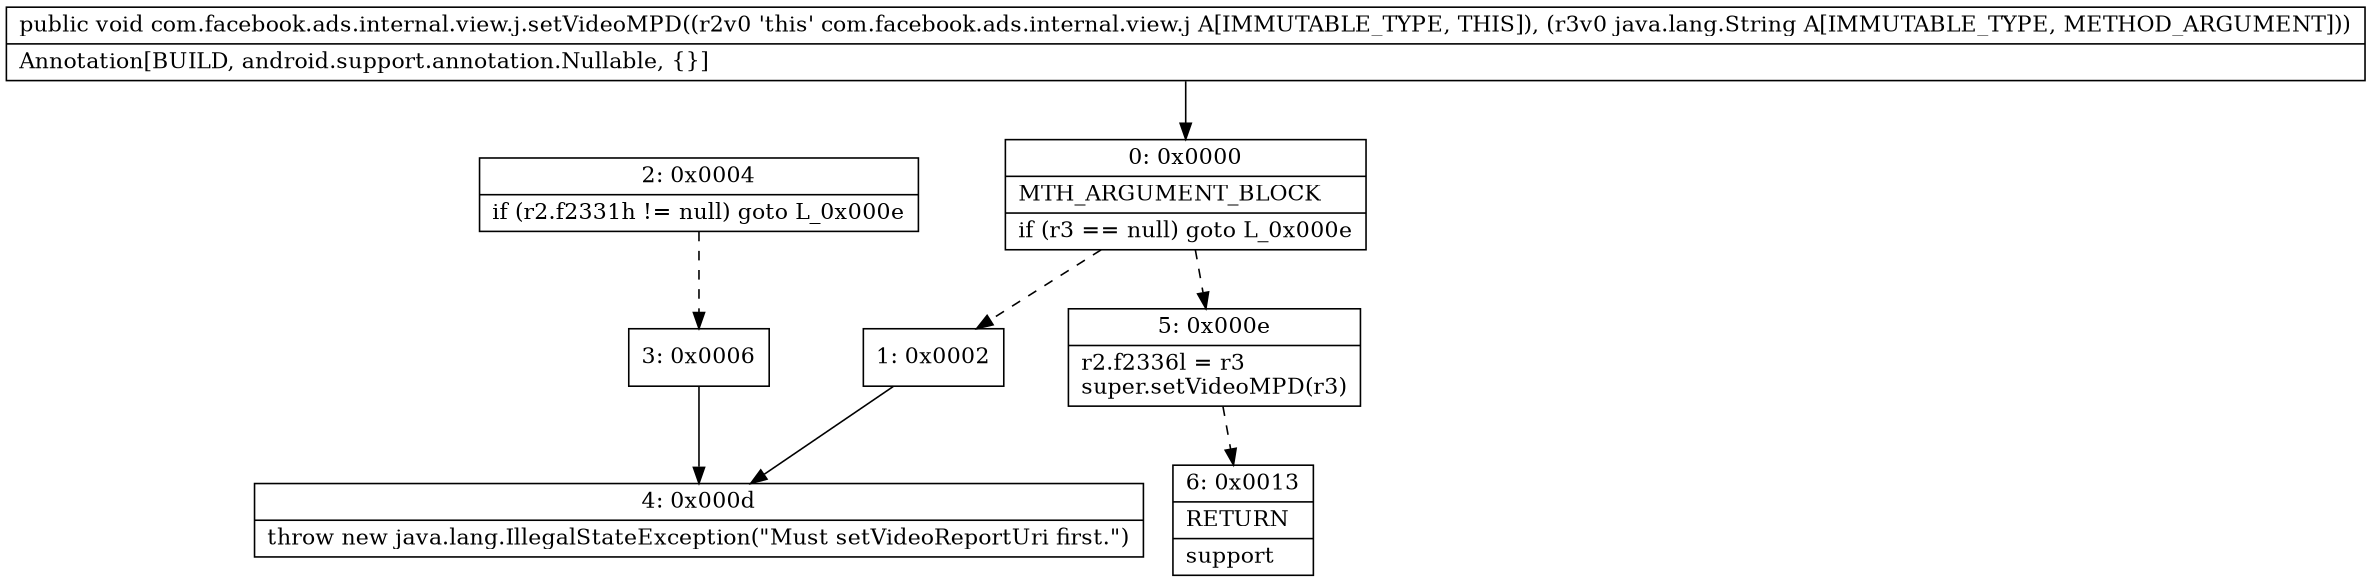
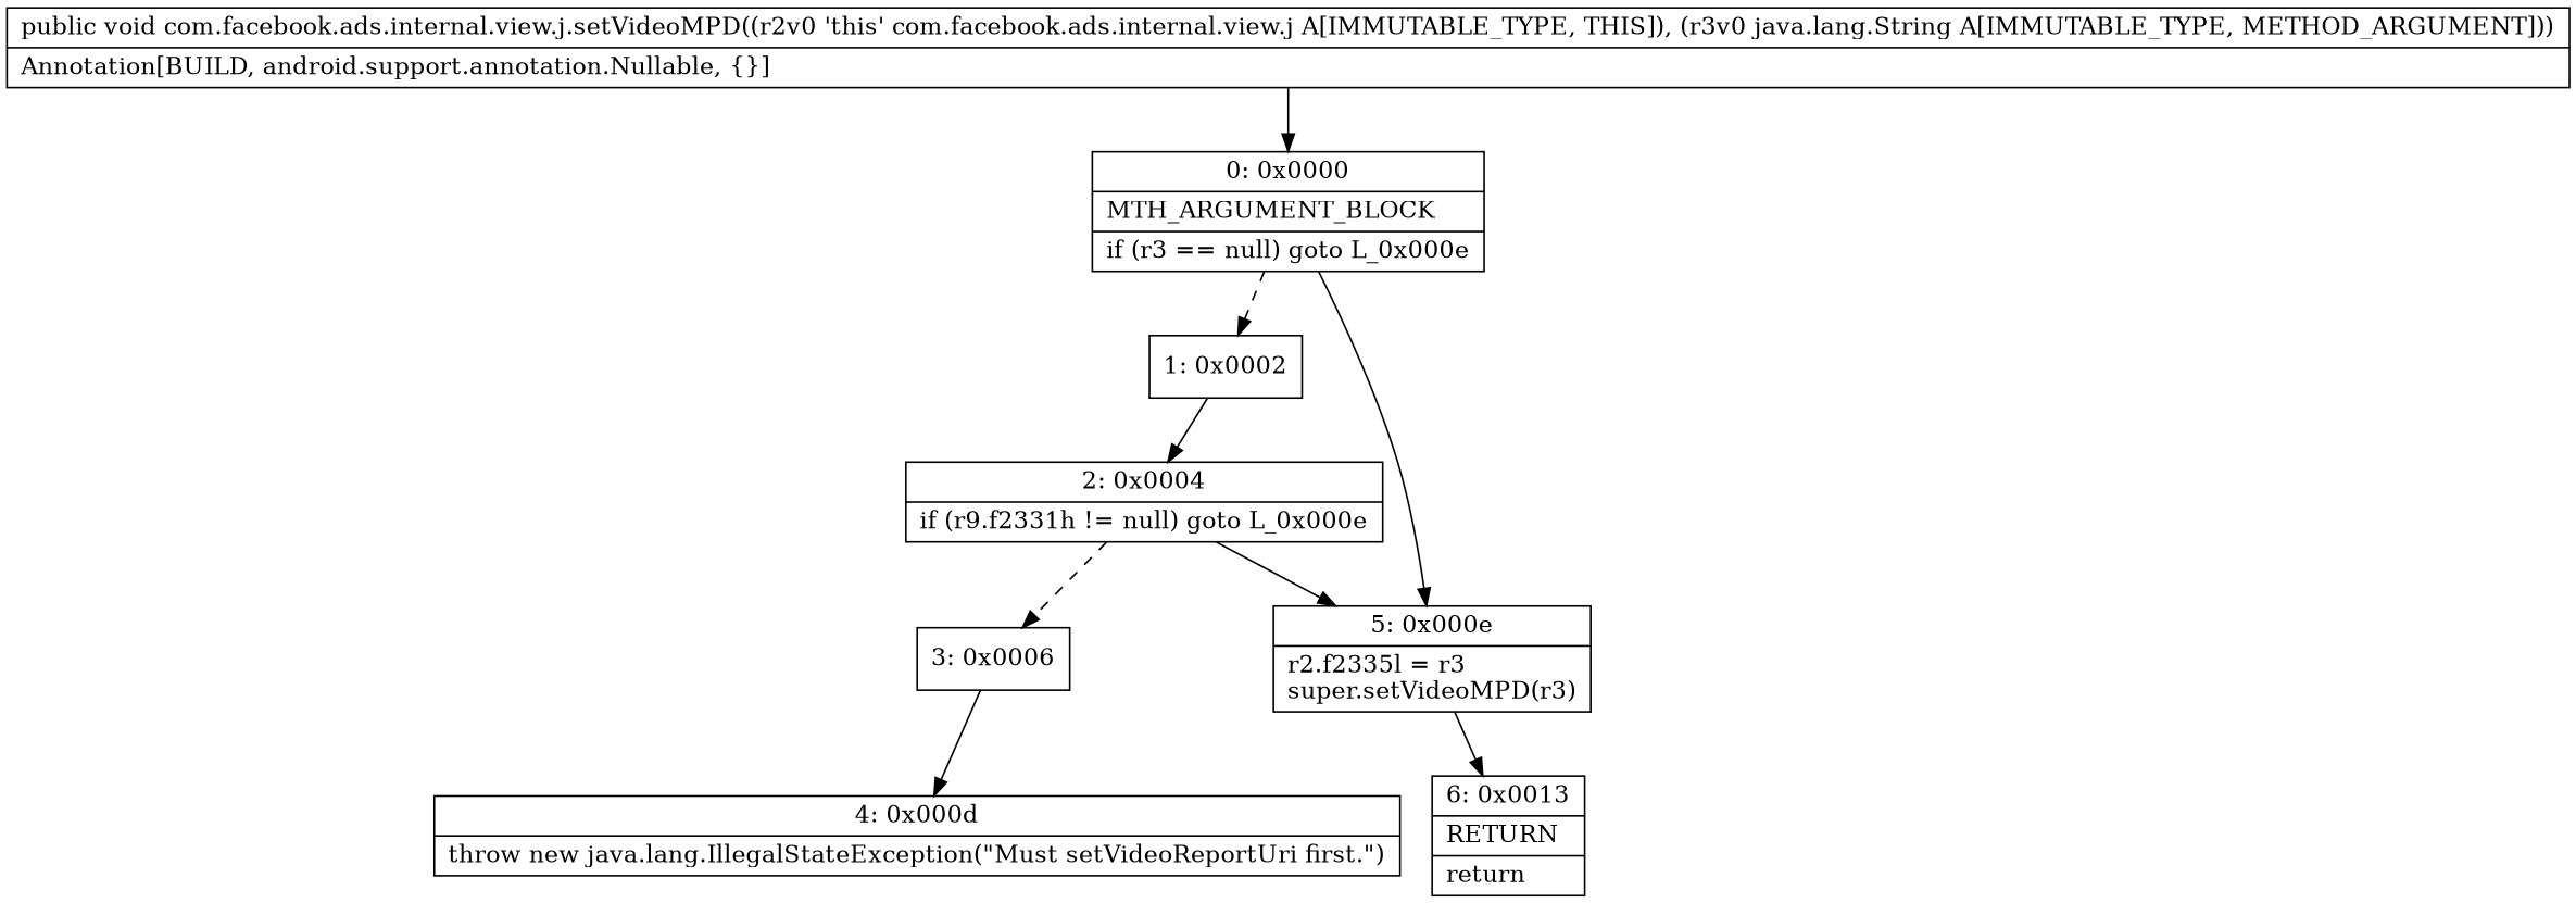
  digraph {
    node [shape=record]
    n1 [label="{0\:\ 0x0000|MTH_ARGUMENT_BLOCK\l|if (r3 == null) goto L_0x000e\l}"]
    n2 [label="{1\:\ 0x0002}"]
-   n3 [label="{5\:\ 0x000e|r2.f2336l = r3\lsuper.setVideoMPD(r3)\l}"]
-   n4 [label="{2\:\ 0x0004|if (r2.f2331h != null) goto L_0x000e\l}"]
-   n5 [label="{6\:\ 0x0013|RETURN\l|support\l}"]
+   n3 [label="{5\:\ 0x000e|r2.f2335l = r3\lsuper.setVideoMPD(r3)\l}"]
+   n4 [label="{2\:\ 0x0004|if (r9.f2331h != null) goto L_0x000e\l}"]
+   n5 [label="{6\:\ 0x0013|RETURN\l|return\l}"]
    n6 [label="{3\:\ 0x0006}"]
    n7 [label="{4\:\ 0x000d|throw new java.lang.IllegalStateException(\"Must setVideoReportUri first.\")\l}"]
    n8 [label="{public void com.facebook.ads.internal.view.j.setVideoMPD((r2v0 'this' com.facebook.ads.internal.view.j A[IMMUTABLE_TYPE, THIS]), (r3v0 java.lang.String A[IMMUTABLE_TYPE, METHOD_ARGUMENT]))  | Annotation[BUILD, android.support.annotation.Nullable, \{\}]\l}"]
    n1 -> n2 [style=dashed]
-   n1 -> n3 [style=dashed]
-   n2 -> n7
-   n3 -> n5 [style=dashed]
+   n1 -> n3
+   n2 -> n4
+   n3 -> n5
+   n4 -> n3
    n4 -> n6 [style=dashed]
    n6 -> n7
    n8 -> n1
  }
